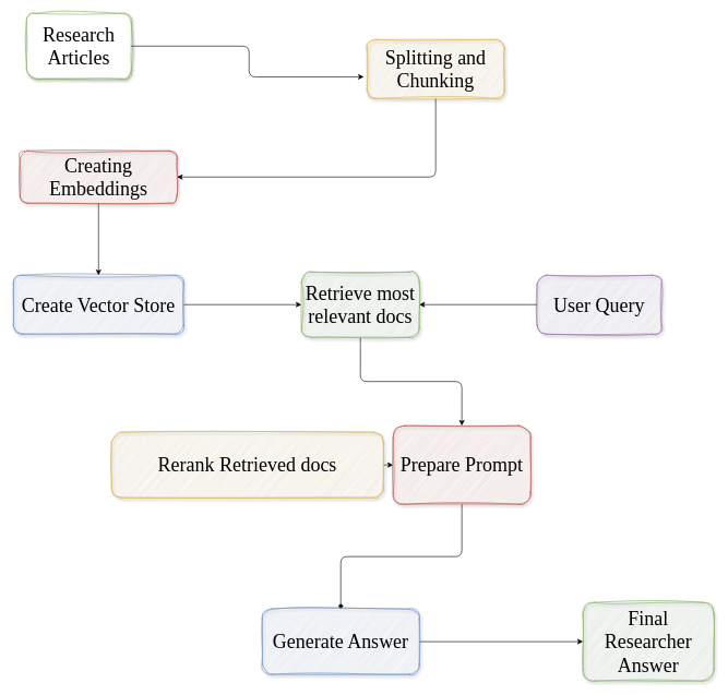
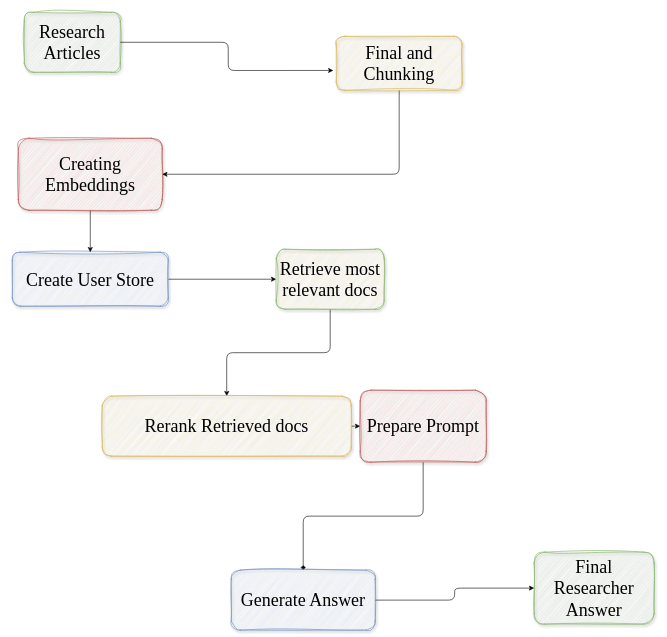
  <mxCell id="0" />
  <mxCell id="1" parent="0" />
- <mxCell id="2" value="&lt;font&gt;Research Articles&lt;/font&gt;" style="rounded=1;whiteSpace=wrap;html=1;fillColor=#ffffff;strokeColor=#82b366;sketch=1;curveFitting=1;jiggle=2;shadow=1;glass=0;fontFamily=Times New Roman;fontSize=30;" vertex="1" parent="1"><mxGeometry x="40" y="20" width="160" height="100" as="geometry" /></mxCell>
+ <mxCell id="2" value="&lt;font&gt;Research Articles&lt;/font&gt;" style="rounded=1;whiteSpace=wrap;html=1;fillColor=#d5e8d4;strokeColor=#82b366;sketch=1;curveFitting=1;jiggle=2;shadow=1;glass=0;fontFamily=Times New Roman;fontSize=30;" vertex="1" parent="1"><mxGeometry x="40" y="20" width="160" height="100" as="geometry" /></mxCell>
  <mxCell id="3" style="edgeStyle=orthogonalEdgeStyle;rounded=1;orthogonalLoop=1;jettySize=auto;html=1;exitX=1;exitY=0.5;exitDx=0;exitDy=0;entryX=0;entryY=0.5;entryDx=0;entryDy=0;" edge="1" parent="1" source="4" target="8"><mxGeometry relative="1" as="geometry" /></mxCell>
- <mxCell id="4" value="&lt;span&gt;Create Vector Store&lt;/span&gt;" style="rounded=1;whiteSpace=wrap;html=1;sketch=1;curveFitting=1;jiggle=2;shadow=1;fillColor=#dae8fc;strokeColor=#6c8ebf;fontFamily=Times New Roman;fontSize=30;" vertex="1" parent="1"><mxGeometry x="20" y="420" width="260" height="90" as="geometry" /></mxCell>
+ <mxCell id="4" value="&lt;span&gt;Create User Store&lt;/span&gt;" style="rounded=1;whiteSpace=wrap;html=1;sketch=1;curveFitting=1;jiggle=2;shadow=1;fillColor=#dae8fc;strokeColor=#6c8ebf;fontFamily=Times New Roman;fontSize=30;" vertex="1" parent="1"><mxGeometry x="20" y="420" width="260" height="90" as="geometry" /></mxCell>
  <mxCell id="5" style="edgeStyle=orthogonalEdgeStyle;rounded=0;orthogonalLoop=1;jettySize=auto;html=1;exitX=0.5;exitY=1;exitDx=0;exitDy=0;entryX=0.5;entryY=0;entryDx=0;entryDy=0;" edge="1" parent="1" source="6" target="4"><mxGeometry relative="1" as="geometry" /></mxCell>
- <mxCell id="6" value="&lt;span&gt;Creating Embeddings&lt;/span&gt;" style="rounded=1;whiteSpace=wrap;html=1;fillColor=#f8cecc;strokeColor=#b85450;sketch=1;curveFitting=1;jiggle=2;shadow=1;glass=0;fontFamily=Times New Roman;fontSize=30;" vertex="1" parent="1"><mxGeometry x="30" y="230" width="240" height="80" as="geometry" /></mxCell>
- <mxCell id="7" style="edgeStyle=orthogonalEdgeStyle;rounded=1;orthogonalLoop=1;jettySize=auto;html=1;exitX=0.5;exitY=1;exitDx=0;exitDy=0;curved=0;" edge="1" parent="1" source="8" target="17"><mxGeometry relative="1" as="geometry" /></mxCell>
- <mxCell id="8" value="&lt;span&gt;Retrieve most relevant docs&lt;/span&gt;" style="rounded=1;whiteSpace=wrap;html=1;sketch=1;curveFitting=1;jiggle=2;shadow=1;fillColor=#d5e8d4;strokeColor=#82b366;fontFamily=Times New Roman;fontSize=30;" vertex="1" parent="1"><mxGeometry x="460" y="415" width="180" height="100" as="geometry" /></mxCell>
+ <mxCell id="6" value="&lt;span&gt;Creating Embeddings&lt;/span&gt;" style="rounded=1;whiteSpace=wrap;html=1;fillColor=#f8cecc;strokeColor=#b85450;sketch=1;curveFitting=1;jiggle=2;shadow=1;glass=0;fontFamily=Times New Roman;fontSize=30;" vertex="1" parent="1"><mxGeometry x="30" y="230" width="240" height="120" as="geometry" /></mxCell>
+ <mxCell id="7" style="edgeStyle=orthogonalEdgeStyle;rounded=1;orthogonalLoop=1;jettySize=auto;html=1;exitX=0.5;exitY=1;exitDx=0;exitDy=0;curved=0;" edge="1" parent="1" source="8" target="14"><mxGeometry relative="1" as="geometry" /></mxCell>
+ <mxCell id="8" value="&lt;span&gt;Retrieve most relevant docs&lt;/span&gt;" style="rounded=1;whiteSpace=wrap;html=1;sketch=1;curveFitting=1;jiggle=2;shadow=1;fillColor=#fff2cc;strokeColor=#82b366;fontFamily=Times New Roman;fontSize=30;" vertex="1" parent="1"><mxGeometry x="460" y="415" width="180" height="100" as="geometry" /></mxCell>
  <mxCell id="9" style="edgeStyle=orthogonalEdgeStyle;rounded=1;orthogonalLoop=1;jettySize=auto;html=1;exitX=0.5;exitY=1;exitDx=0;exitDy=0;entryX=1;entryY=0.5;entryDx=0;entryDy=0;" edge="1" parent="1" source="10" target="6"><mxGeometry relative="1" as="geometry" /></mxCell>
- <mxCell id="10" value="&lt;span&gt;Splitting and Chunking&lt;/span&gt;" style="rounded=1;whiteSpace=wrap;html=1;sketch=1;curveFitting=1;jiggle=2;fillColor=#fff2cc;strokeColor=#d6b656;shadow=1;glass=0;fontFamily=Times New Roman;fontSize=30;" vertex="1" parent="1"><mxGeometry x="560" y="60" width="210" height="90" as="geometry" /></mxCell>
- <mxCell id="11" style="edgeStyle=orthogonalEdgeStyle;rounded=1;orthogonalLoop=1;jettySize=auto;html=1;exitX=0;exitY=0.5;exitDx=0;exitDy=0;entryX=1;entryY=0.5;entryDx=0;entryDy=0;curved=0;" edge="1" parent="1" source="12" target="8"><mxGeometry relative="1" as="geometry" /></mxCell>
- <mxCell id="12" value="&lt;font&gt;User Query&lt;/font&gt;" style="rounded=1;whiteSpace=wrap;html=1;sketch=1;curveFitting=1;jiggle=2;shadow=1;fillColor=#e1d5e7;strokeColor=#9673a6;fontFamily=Times New Roman;fontSize=30;" vertex="1" parent="1"><mxGeometry x="820" y="420" width="190" height="90" as="geometry" /></mxCell>
+ <mxCell id="10" value="&lt;span&gt;Final and Chunking&lt;/span&gt;" style="rounded=1;whiteSpace=wrap;html=1;sketch=1;curveFitting=1;jiggle=2;fillColor=#fff2cc;strokeColor=#d6b656;shadow=1;glass=0;fontFamily=Times New Roman;fontSize=30;" vertex="1" parent="1"><mxGeometry x="560" y="60" width="210" height="90" as="geometry" /></mxCell>
  <mxCell id="13" style="edgeStyle=orthogonalEdgeStyle;rounded=1;orthogonalLoop=1;jettySize=auto;html=1;exitX=1;exitY=0.5;exitDx=0;exitDy=0;entryX=0;entryY=0.5;entryDx=0;entryDy=0;" edge="1" parent="1" source="14" target="17"><mxGeometry relative="1" as="geometry" /></mxCell>
  <mxCell id="14" value="&lt;span&gt;Rerank Retrieved docs&lt;/span&gt;" style="rounded=1;whiteSpace=wrap;html=1;sketch=1;curveFitting=1;jiggle=2;shadow=1;fillColor=#fff2cc;strokeColor=#d6b656;fontFamily=Times New Roman;fontSize=30;" vertex="1" parent="1"><mxGeometry x="170" y="660" width="415" height="100" as="geometry" /></mxCell>
  <mxCell id="15" value="&lt;span&gt;Final Researcher Answer&lt;/span&gt;" style="rounded=1;whiteSpace=wrap;html=1;sketch=1;curveFitting=1;jiggle=2;shadow=1;fillColor=#d5e8d4;strokeColor=#82b366;fontFamily=Times New Roman;fontSize=30;" vertex="1" parent="1"><mxGeometry x="890" y="920" width="200" height="120" as="geometry" /></mxCell>
  <mxCell id="16" style="edgeStyle=orthogonalEdgeStyle;rounded=1;orthogonalLoop=1;jettySize=auto;html=1;exitX=0.5;exitY=1;exitDx=0;exitDy=0;entryX=0.5;entryY=0;entryDx=0;entryDy=0;curved=0;endArrow=diamond;" edge="1" parent="1" source="17" target="20"><mxGeometry relative="1" as="geometry" /></mxCell>
  <mxCell id="17" value="&lt;span&gt;Prepare Prompt&lt;/span&gt;" style="rounded=1;whiteSpace=wrap;html=1;sketch=1;curveFitting=1;jiggle=2;shadow=1;fillColor=#f8cecc;strokeColor=#b85450;fontFamily=Times New Roman;fontSize=30;" vertex="1" parent="1"><mxGeometry x="600" y="650" width="210" height="120" as="geometry" /></mxCell>
  <mxCell id="18" style="edgeStyle=orthogonalEdgeStyle;rounded=1;orthogonalLoop=1;jettySize=auto;html=1;exitX=1;exitY=0.5;exitDx=0;exitDy=0;entryX=-0.023;entryY=0.633;entryDx=0;entryDy=0;entryPerimeter=0;curved=0;" edge="1" parent="1" source="2" target="10"><mxGeometry relative="1" as="geometry" /></mxCell>
  <mxCell id="19" style="edgeStyle=orthogonalEdgeStyle;rounded=1;orthogonalLoop=1;jettySize=auto;html=1;exitX=1;exitY=0.5;exitDx=0;exitDy=0;entryX=0;entryY=0.5;entryDx=0;entryDy=0;" edge="1" parent="1" source="20" target="15"><mxGeometry relative="1" as="geometry" /></mxCell>
- <mxCell id="20" value="&lt;span&gt;Generate Answer&lt;/span&gt;" style="rounded=1;whiteSpace=wrap;html=1;sketch=1;curveFitting=1;jiggle=2;shadow=1;fillColor=#dae8fc;strokeColor=#6c8ebf;fontFamily=Times New Roman;fontSize=30;" vertex="1" parent="1"><mxGeometry x="400" y="930" width="240" height="100" as="geometry" /></mxCell>
+ <mxCell id="20" value="&lt;span&gt;Generate Answer&lt;/span&gt;" style="rounded=1;whiteSpace=wrap;html=1;sketch=1;curveFitting=1;jiggle=2;shadow=1;fillColor=#dae8fc;strokeColor=#6c8ebf;fontFamily=Times New Roman;fontSize=30;" vertex="1" parent="1"><mxGeometry x="385" y="950" width="240" height="100" as="geometry" /></mxCell>
